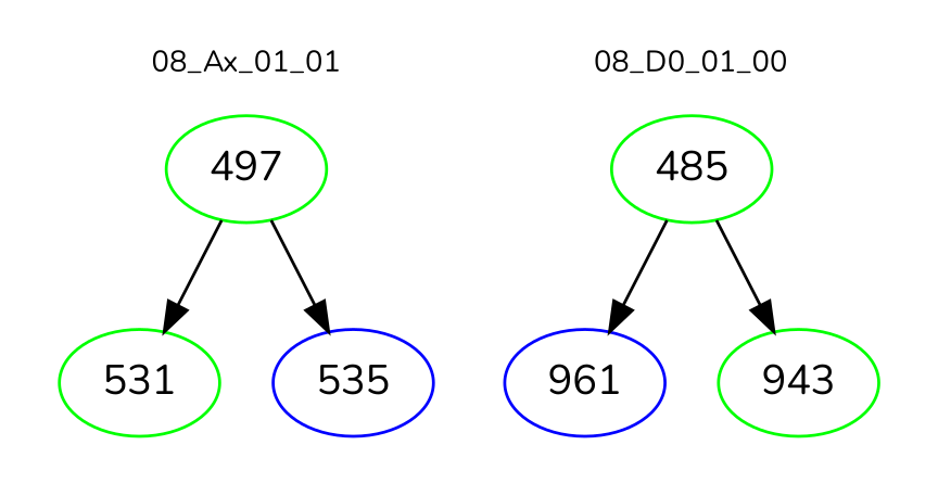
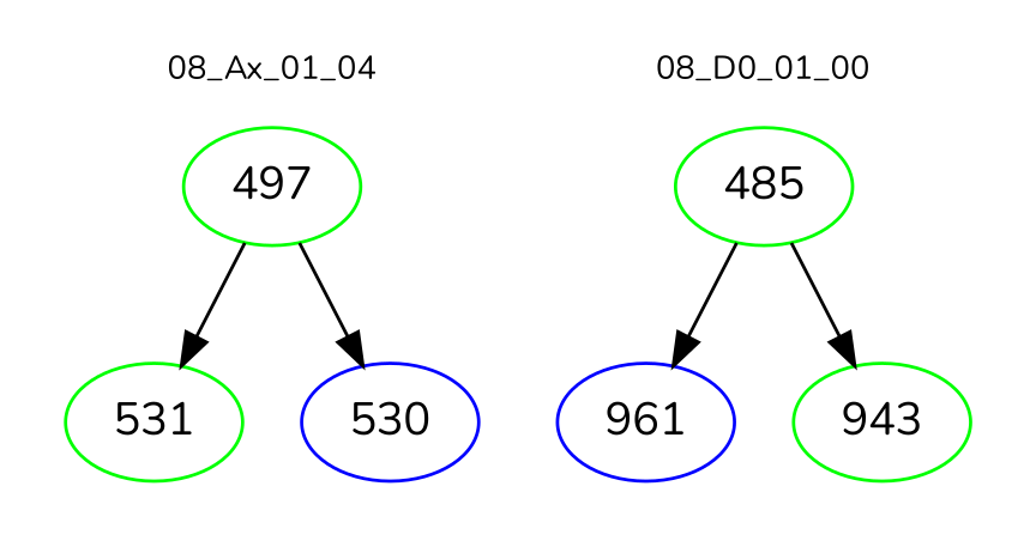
  digraph {
    fontname=Nunito
    node [color=green fontname=Nunito]
    edge [color=black fontname=Nunito]
    n1 [label=497]
    n2 [label=531]
-   n3 [color=blue label=535]
+   n3 [color=blue label=530]
    n4 [label=485]
    n5 [color=blue label=961]
    n6 [label=943]
    subgraph cluster_1 {
      color=white
      fontsize=10
-     label="08_Ax_01_01"
+     label="08_Ax_01_04"
      n1
      n2
      n3
    }
    subgraph cluster_2 {
      color=white
      fontsize=10
      label="08_D0_01_00"
      n4
      n5
      n6
    }
    n1 -> n2
    n1 -> n3
    n4 -> n5
    n4 -> n6
  }
